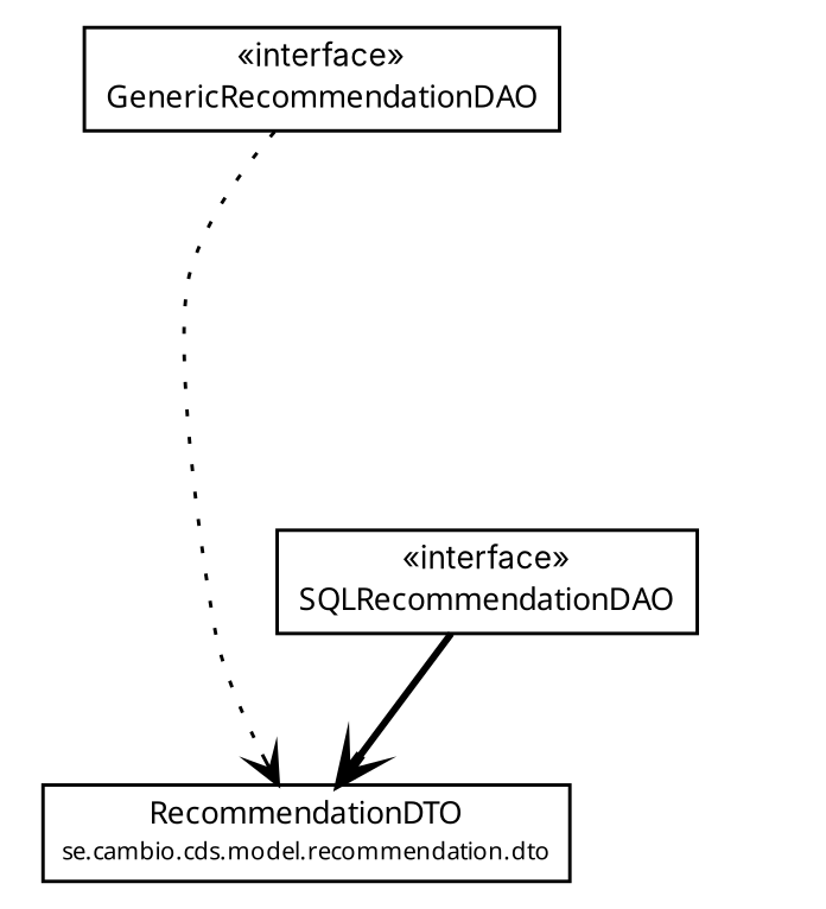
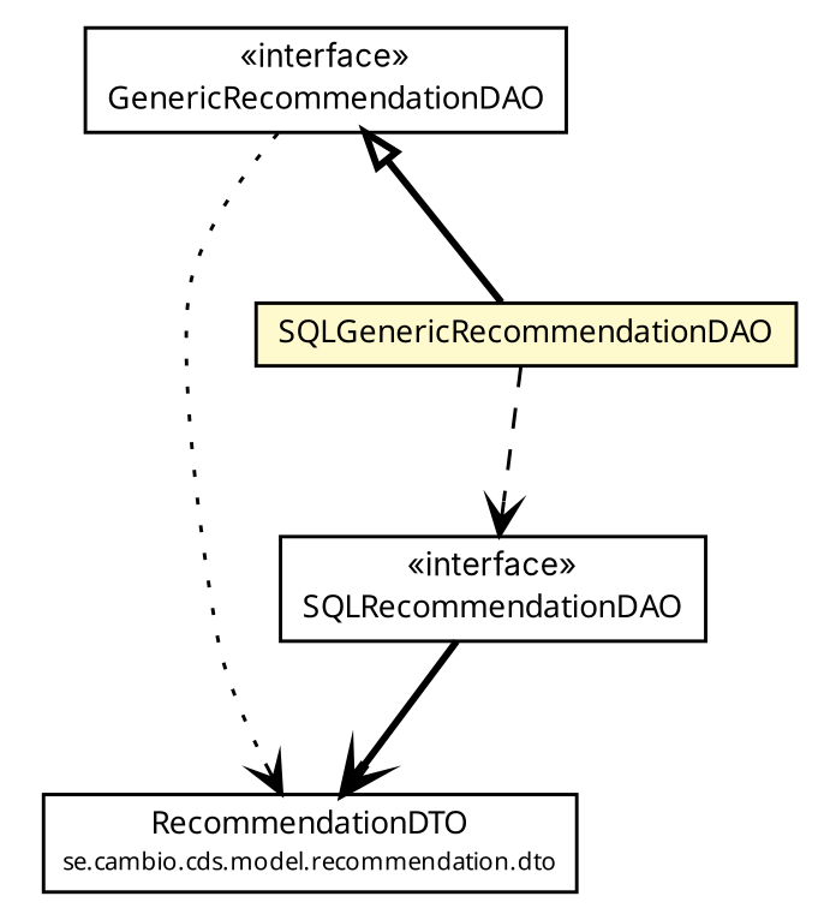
  digraph {
    fontname=Inter
    nodesep=0.25
    ranksep=0.5
    node [fontcolor=black fontname=Inter fontsize=9.0 shape=plaintext]
    edge [arrowhead=open color=black fontcolor=black fontname=Inter fontsize=10.0 headport=p labelfontname="Trebuchet MS" labelfontsize=10 style=bold tailport=p]
    n1 [label=<<table title="se.cambio.cds.model.recommendation.dto.RecommendationDTO" border="0" cellborder="1" cellspacing="0" cellpadding="2" port="p" href="../dto/RecommendationDTO.html"> 		<tr><td><table border="0" cellspacing="0" cellpadding="1"> <tr><td align="center" balign="center"><font face="Trebuchet MS"> RecommendationDTO </font></td></tr> <tr><td align="center" balign="center"><font face="Trebuchet MS" point-size="7.0"> se.cambio.cds.model.recommendation.dto </font></td></tr> 		</table></td></tr> 		</table>>]
    n2 [label=<<table title="se.cambio.cds.model.recommendation.dao.SQLRecommendationDAO" border="0" cellborder="1" cellspacing="0" cellpadding="2" port="p" href="./SQLRecommendationDAO.html"> 		<tr><td><table border="0" cellspacing="0" cellpadding="1"> <tr><td align="center" balign="center"> &#171;interface&#187; </td></tr> <tr><td align="center" balign="center"><font face="Trebuchet MS"> SQLRecommendationDAO </font></td></tr> 		</table></td></tr> 		</table>>]
+   n3 [label=<<table title="se.cambio.cds.model.recommendation.dao.SQLGenericRecommendationDAO" border="0" cellborder="1" cellspacing="0" cellpadding="2" port="p" bgcolor="lemonChiffon" href="./SQLGenericRecommendationDAO.html"> 		<tr><td><table border="0" cellspacing="0" cellpadding="1"> <tr><td align="center" balign="center"><font face="Trebuchet MS"> SQLGenericRecommendationDAO </font></td></tr> 		</table></td></tr> 		</table>>]
    n4 [label=<<table title="se.cambio.cds.model.recommendation.dao.GenericRecommendationDAO" border="0" cellborder="1" cellspacing="0" cellpadding="2" port="p" href="./GenericRecommendationDAO.html"> 		<tr><td><table border="0" cellspacing="0" cellpadding="1"> <tr><td align="center" balign="center"> &#171;interface&#187; </td></tr> <tr><td align="center" balign="center"><font face="Trebuchet MS"> GenericRecommendationDAO </font></td></tr> 		</table></td></tr> 		</table>>]
    n2 -> n1
+   n3 -> n2 [style=dashed]
    n4 -> n1 [style=dotted]
+   n4 -> n3 [arrowtail=empty dir=back fontsize=10 arrowhead="" color="" fontcolor=""]
  }
